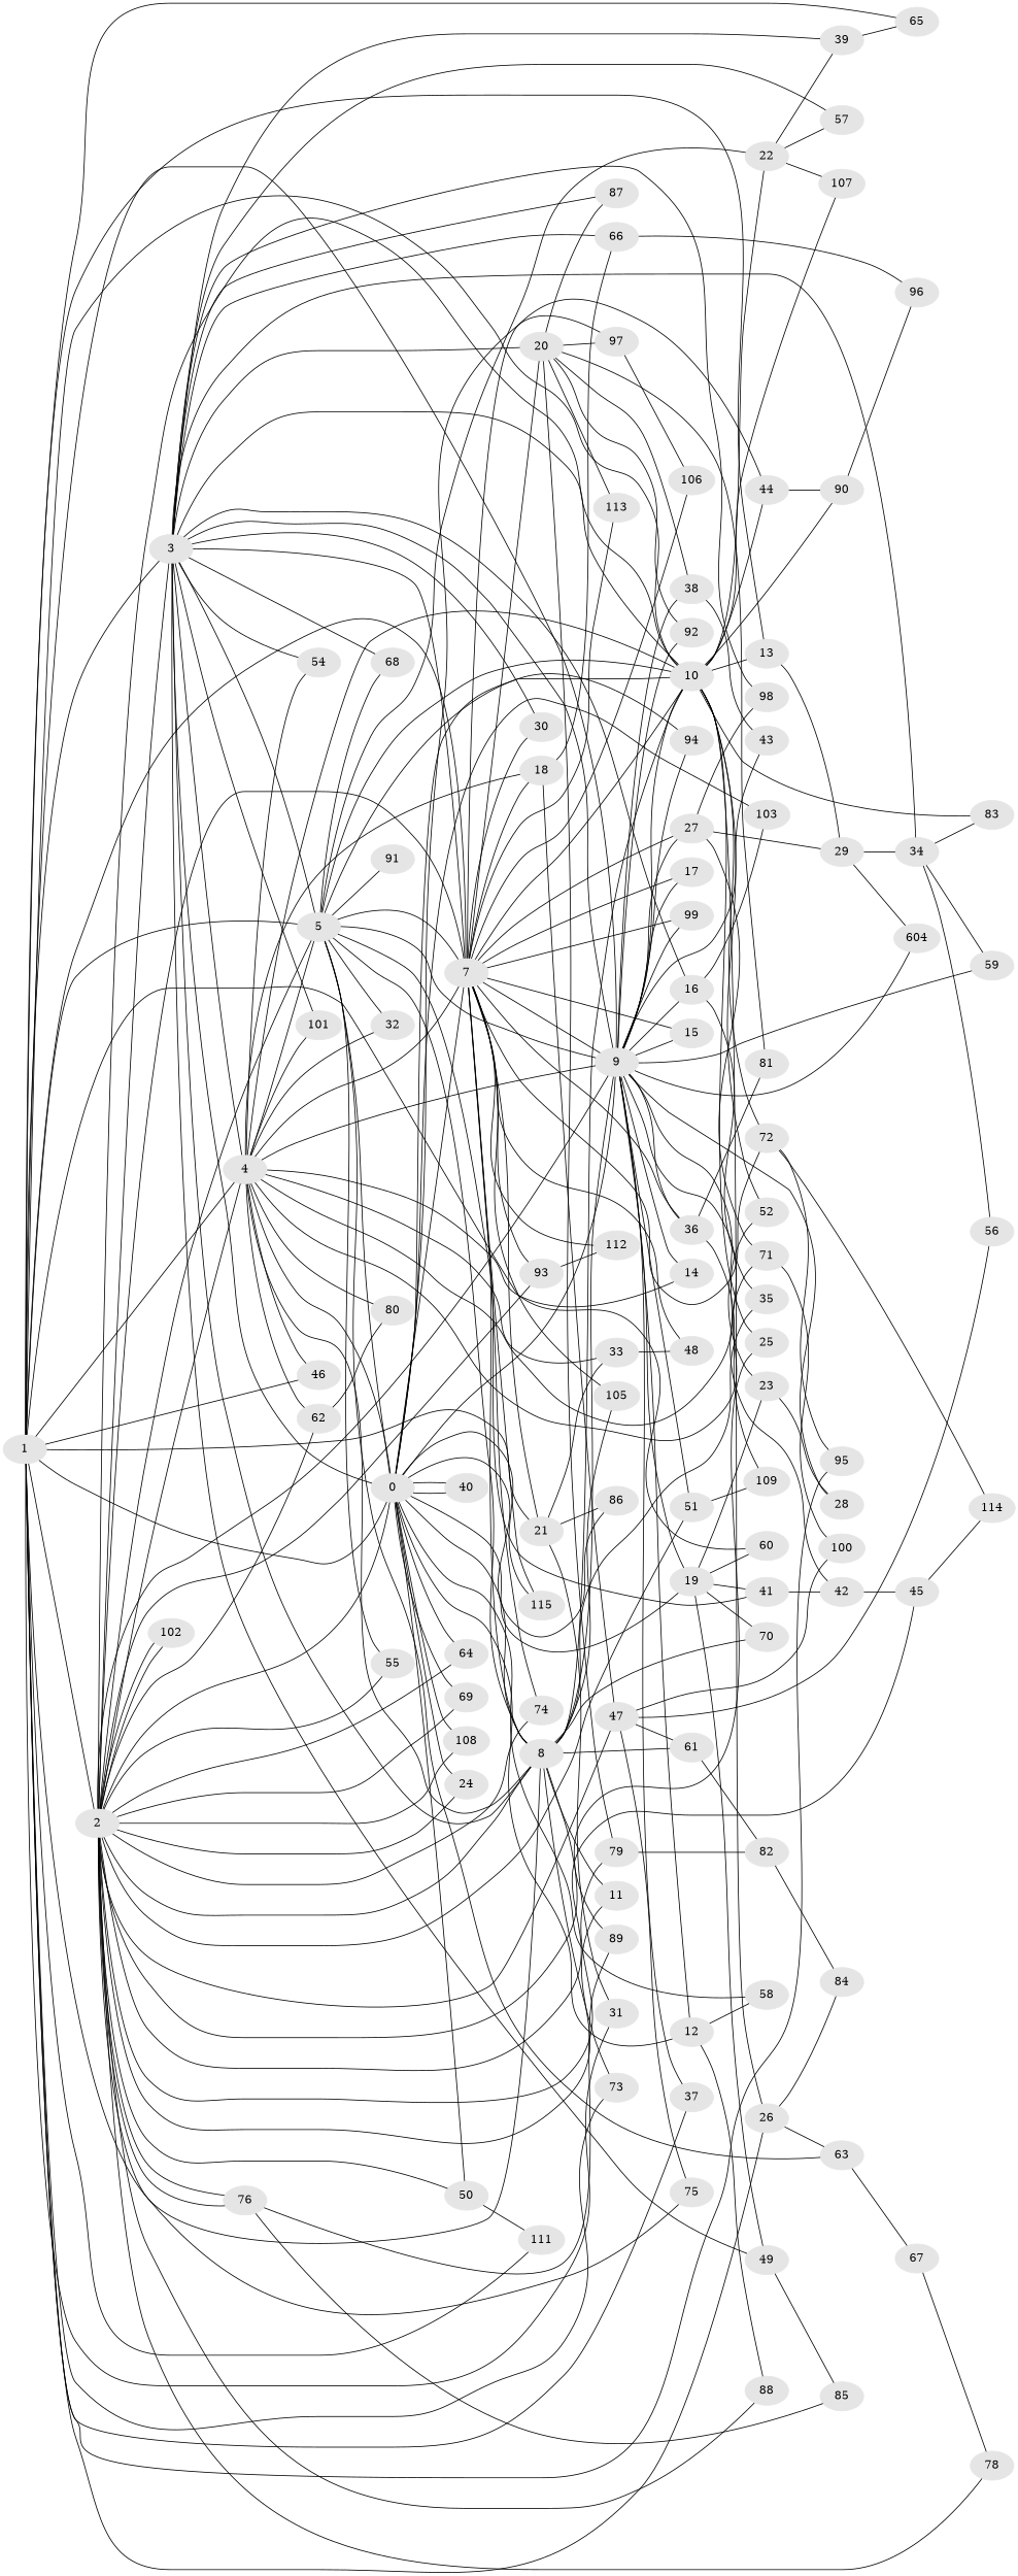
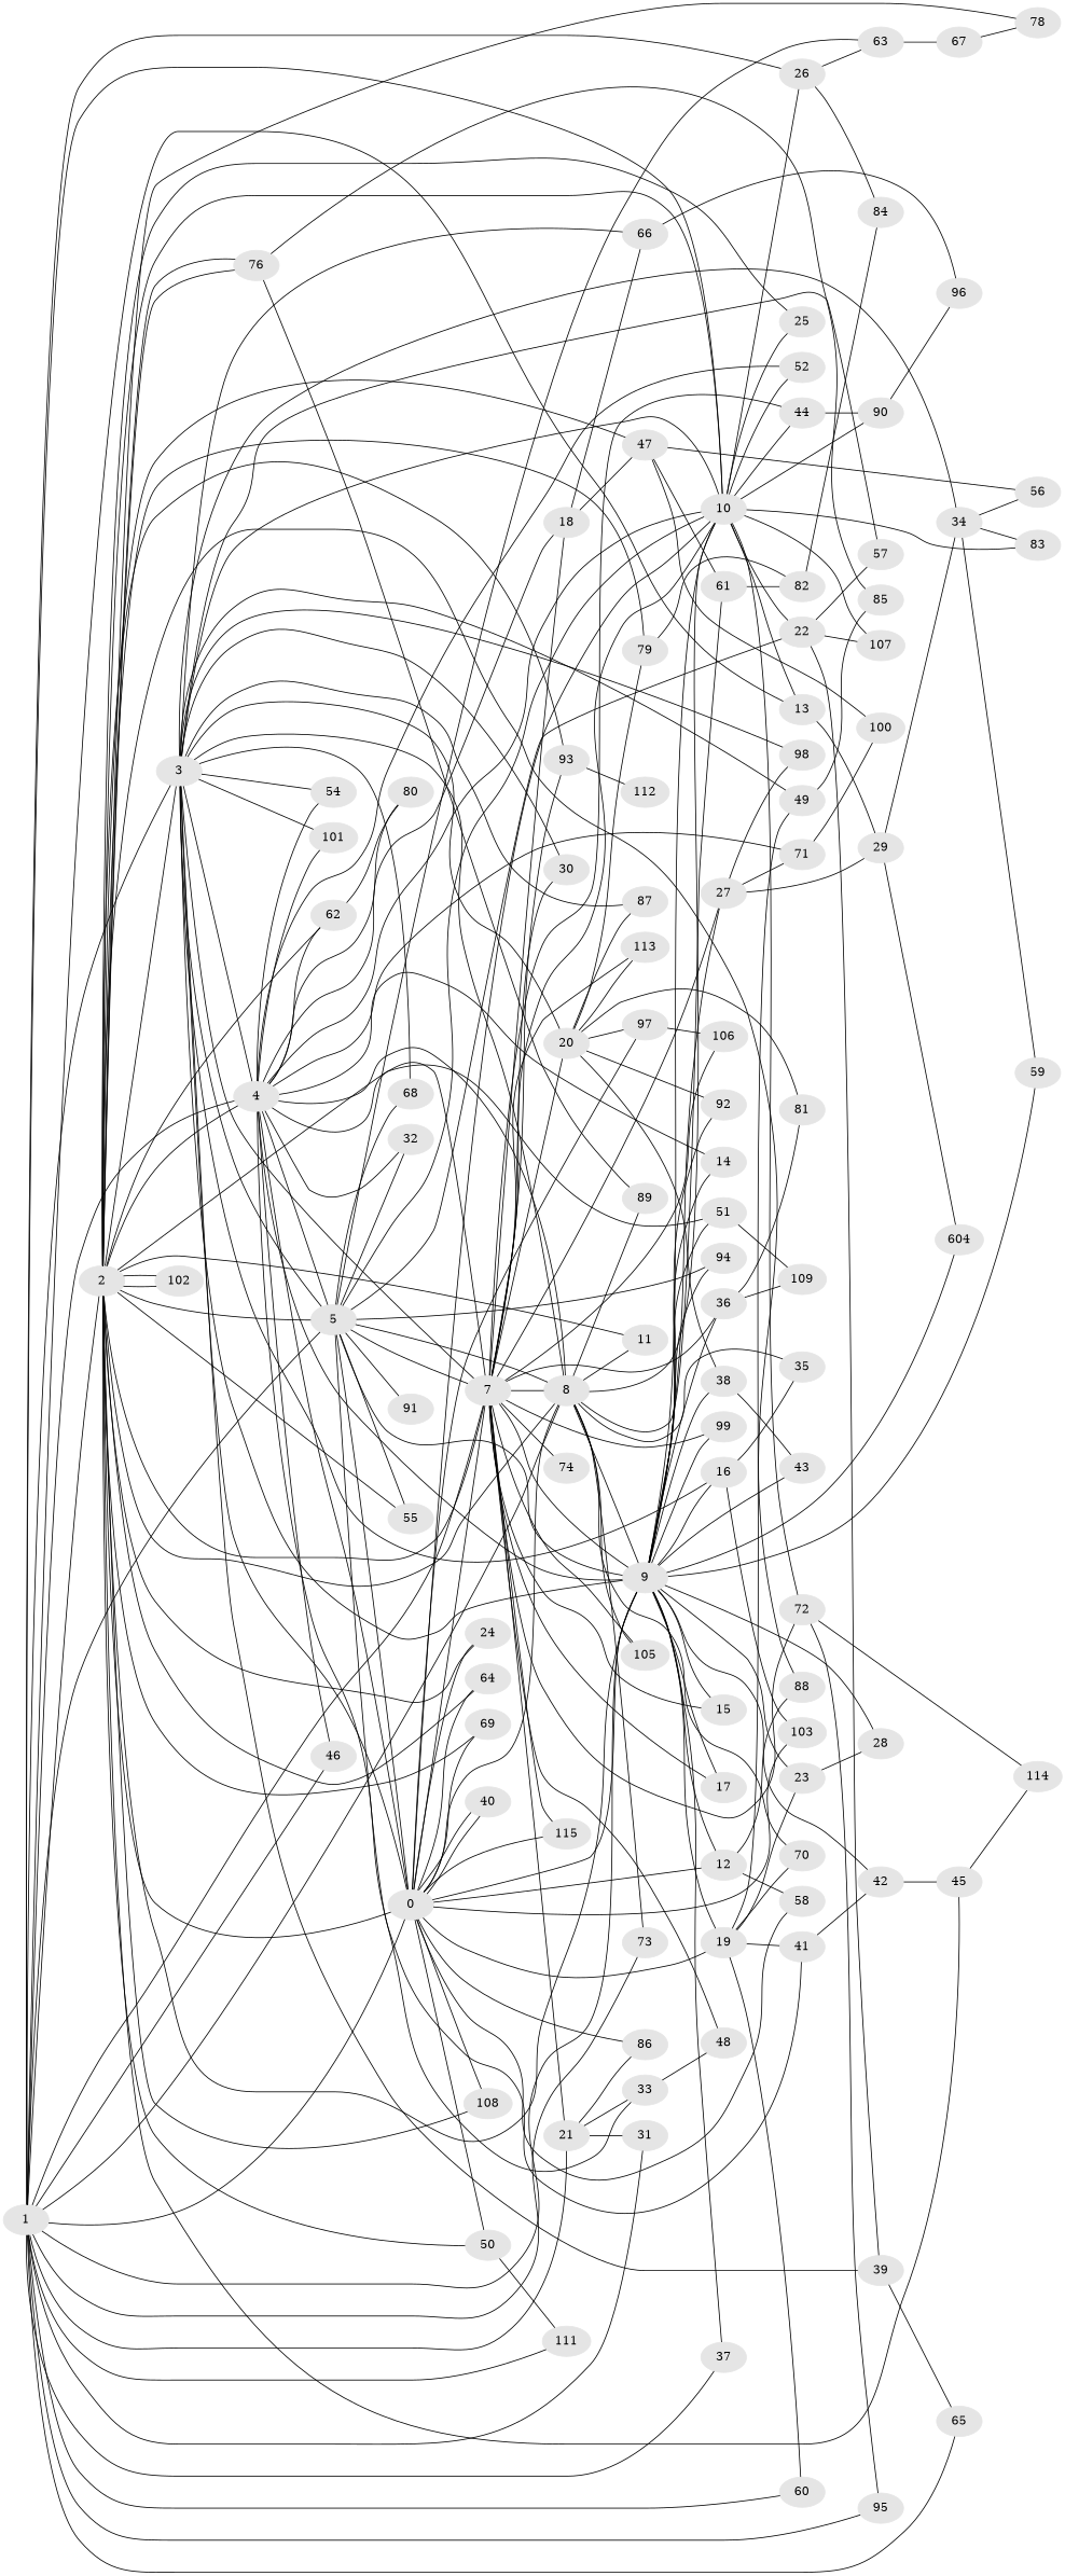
  graph {
    rankdir=LR
    node [color=gray90 style=filled]
    1
    2
    3
    4
    5
    n6 [label=0]
    7
    8
    9
    10
    13
    21
    26
    31
    37
    46
    60
    65
    73
    95
    111
    11
    24
    25
    45
    47
    50
    51
    55
    62
    64
    69
    74
-   75
    76
    78
    79
    88
    93
    102
    108
    16
    20
    30
    34
    39
    49
    54
    57
    66
    68
    87
    98
    101
    14
    18
    32
    33
    52
    71
    80
    22
    41
    63
    91
    94
    12
    19
    40
    58
    86
    97
    103
    115
    15
    17
    27
    36
    44
    48
    72
    99
    105
    106
    112
    113
    35
    61
    70
    89
    23
    28
    38
    42
    43
    59
    92
    n98 [label=604]
    83
    90
    107
    29
    84
    114
    100
    56
    109
    85
    82
    81
    96
    67
    1 -- 2
    1 -- 3
    1 -- 4
    1 -- 5
    1 -- n6
    1 -- 7
    1 -- 8
    1 -- 9
    1 -- 10
    1 -- 13
    1 -- 21
    1 -- 26
    1 -- 31
    1 -- 37
    1 -- 46
    1 -- 60
    1 -- 65
    1 -- 73
    1 -- 95
    1 -- 111
    2 -- 3
    2 -- 4
    2 -- 5
    2 -- n6
    2 -- 7
    2 -- 8
    2 -- 9
    2 -- 10
    2 -- 11
    2 -- 24
    2 -- 25
    2 -- 45
    2 -- 47
    2 -- 50
    2 -- 51
    2 -- 55
    2 -- 62
    2 -- 64
    2 -- 69
-   2 -- 74
-   2 -- 75
    2 -- 76
    2 -- 76
    2 -- 78
    2 -- 79
    2 -- 88
    2 -- 93
    2 -- 102
    2 -- 102
    2 -- 108
    3 -- 4
    3 -- 5
    3 -- n6
    3 -- 7
    3 -- 8
    3 -- 9
    3 -- 10
    3 -- 16
    3 -- 20
    3 -- 30
    3 -- 34
    3 -- 39
    3 -- 49
    3 -- 54
    3 -- 57
    3 -- 66
    3 -- 68
    3 -- 87
    3 -- 98
    3 -- 101
    4 -- 5
    4 -- n6
    4 -- 7
    4 -- 8
    4 -- 9
    4 -- 10
    4 -- 46
    4 -- 62
    4 -- 54
    4 -- 101
    4 -- 14
    4 -- 18
    4 -- 32
    4 -- 33
    4 -- 52
    4 -- 71
    4 -- 80
    5 -- n6
    5 -- 7
    5 -- 8
    5 -- 9
    5 -- 10
    5 -- 55
    5 -- 68
    5 -- 32
    5 -- 22
    5 -- 41
    5 -- 63
    5 -- 91
    5 -- 94
    n6 -- 7
    n6 -- 8
    n6 -- 9
    n6 -- 10
    n6 -- 24
    n6 -- 50
    n6 -- 64
    n6 -- 69
    n6 -- 108
    n6 -- 12
    n6 -- 19
    n6 -- 40
    n6 -- 40
    n6 -- 58
    n6 -- 86
    n6 -- 97
    n6 -- 103
    n6 -- 115
    7 -- 8
    7 -- 9
    7 -- 10
    7 -- 21
    7 -- 74
    7 -- 93
    7 -- 20
    7 -- 30
    7 -- 18
    7 -- 115
    7 -- 15
    7 -- 17
    7 -- 27
    7 -- 36
    7 -- 44
    7 -- 48
    7 -- 72
    7 -- 99
    7 -- 105
    7 -- 106
-   7 -- 112
    7 -- 113
    8 -- 9
    8 -- 10
    8 -- 73
    8 -- 11
    8 -- 105
    8 -- 35
    8 -- 61
    8 -- 70
    8 -- 89
    9 -- 10
    9 -- 37
    9 -- 51
    9 -- 16
    9 -- 14
    9 -- 94
    9 -- 12
    9 -- 19
    9 -- 15
    9 -- 17
    9 -- 27
    9 -- 36
    9 -- 99
    9 -- 23
    9 -- 28
    9 -- 38
    9 -- 42
    9 -- 43
    9 -- 59
    9 -- 92
    9 -- n98
    10 -- 13
    10 -- 26
    10 -- 25
    10 -- 52
    10 -- 22
    10 -- 44
    10 -- 72
    10 -- 83
    10 -- 90
    10 -- 107
    13 -- 29
    21 -- 31
    21 -- 33
    21 -- 86
    26 -- 63
    26 -- 84
    45 -- 114
-   47 -- 75
    47 -- 61
    47 -- 100
    47 -- 56
    50 -- 111
    51 -- 109
    62 -- 80
    76 -- 89
    76 -- 85
    79 -- 82
    93 -- 112
    16 -- 103
    16 -- 35
    20 -- 79
    20 -- 87
    20 -- 97
    20 -- 113
    20 -- 38
    20 -- 92
    20 -- 81
    34 -- 59
    34 -- 83
    34 -- 56
    39 -- 65
    49 -- 85
    66 -- 96
    18 -- 47
    18 -- 66
    33 -- 48
    71 -- 100
    22 -- 39
    22 -- 57
    22 -- 107
    41 -- 42
    63 -- 67
    12 -- 88
    12 -- 58
    19 -- 60
    19 -- 49
    19 -- 41
    19 -- 70
    19 -- 23
    97 -- 106
    27 -- 98
    27 -- 71
    27 -- 29
    36 -- 109
    36 -- 81
    44 -- 90
    72 -- 95
    72 -- 114
    61 -- 82
    23 -- 28
    38 -- 43
    42 -- 45
    90 -- 96
    29 -- 34
    29 -- n98
    82 -- 84
    67 -- 78
  }
